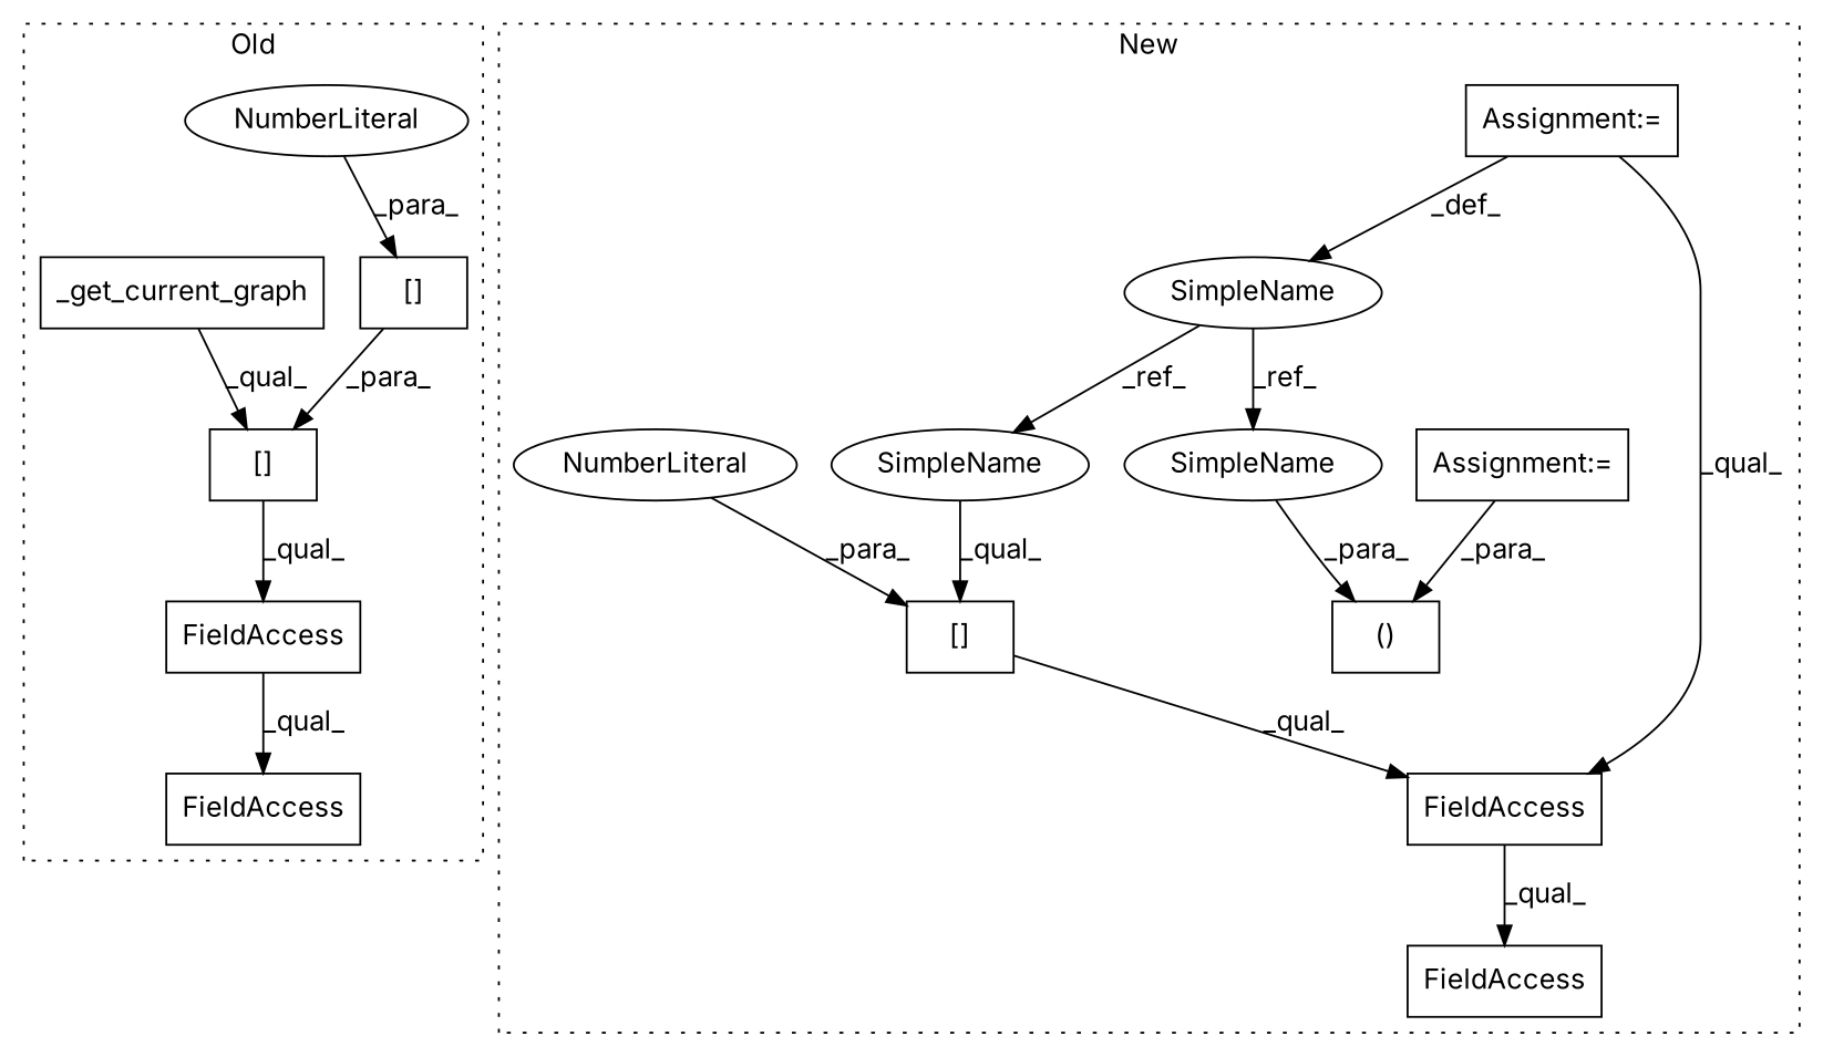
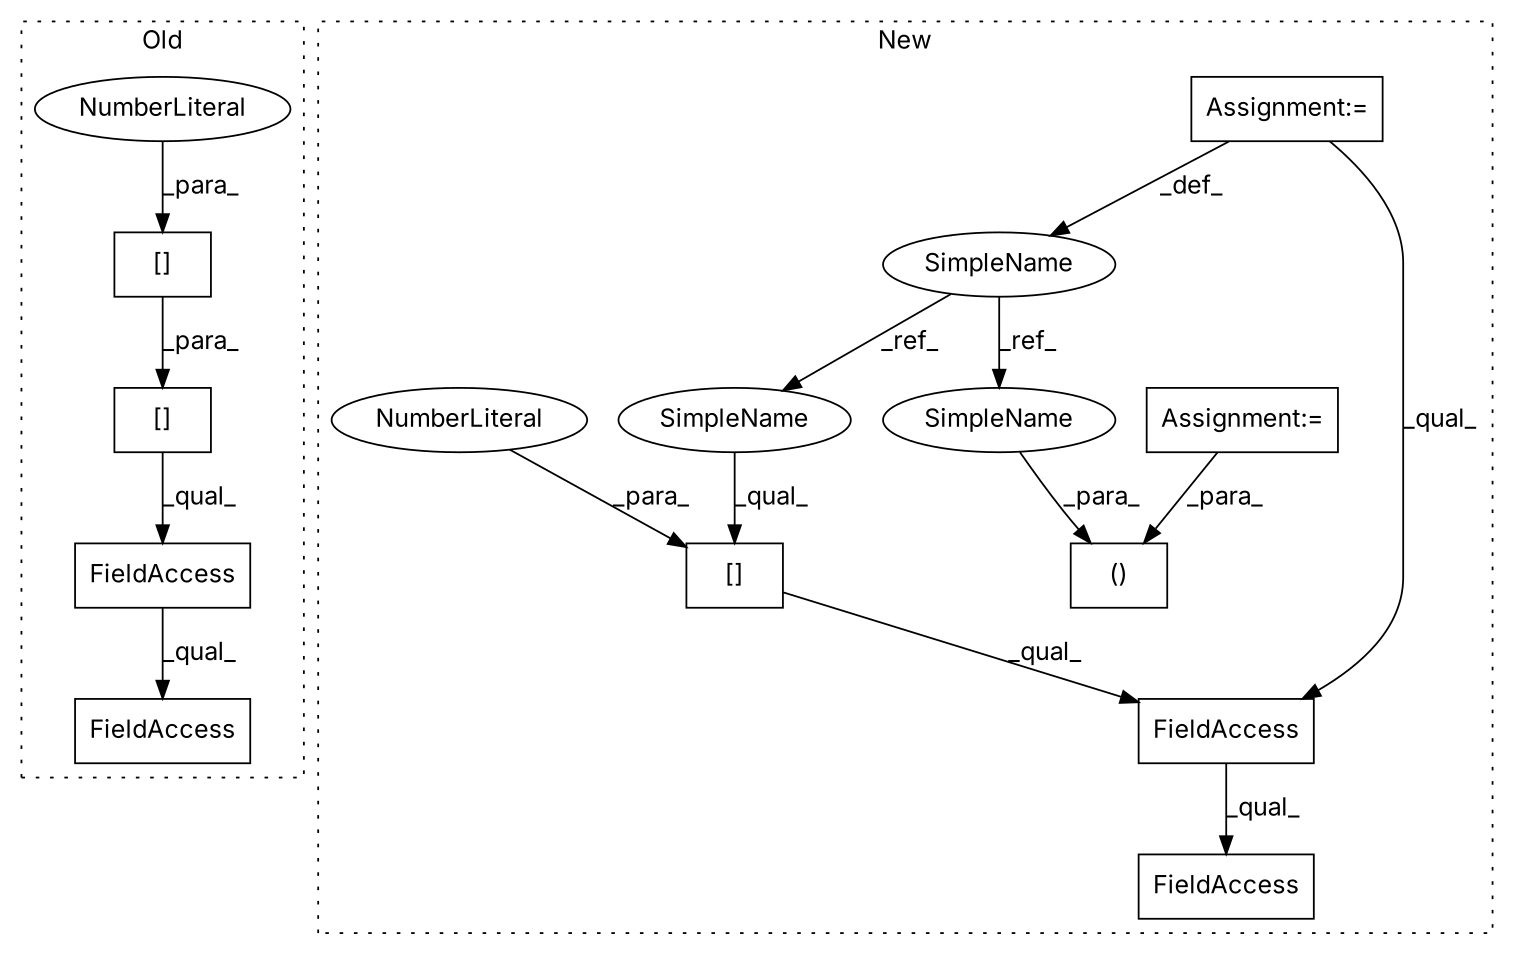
  digraph {
    fontname=Inter
    node [a=22 l=11 s=69385 shape=box fontname=Inter]
    edge [fontname=Inter]
    n1 [a=2 l="12,1" label="[]" s="54684,54697"]
    n2 [a=34 l=1 label=NumberLiteral s=54696 shape=ellipse]
    n3 [a=2 l="6,1" label="[]" s="54678,54698"]
-   n4 [a=32 l=20 label=_get_current_graph s=54622]
    n5 [l=31 label=FieldAccess s=54678]
    n6 [l=27 label=FieldAccess s=54678]
    n7 [a=106 l=59 label="()" s=69249]
    n8 [a=7 label="Assignment:=" s=69031]
    n9 [a=7 label="Assignment:=" s=69168]
    n10 [a=2 l="12,1" label="[]" s="69385,69398"]
    n11 [a=34 l=1 label=NumberLiteral s=69397 shape=ellipse]
    n12 [a=42 label=SimpleName s=69168 shape=ellipse]
    n13 [l=24 label=FieldAccess]
    n14 [l=20 label=FieldAccess]
    n15 [a=42 label=SimpleName shape=ellipse]
    n16 [a=42 label=SimpleName s=69249 shape=ellipse]
    subgraph cluster_1 {
      label=Old
      style=dotted
      n1
      n2
      n3
-     n4
      n5
      n6
    }
    subgraph cluster_2 {
      label=New
      style=dotted
      n7
      n8
      n9
      n10
      n11
      n12
      n13
      n14
      n15
      n16
    }
    n1 -> n3 [label=_para_]
    n2 -> n1 [label=_para_]
    n3 -> n6 [label=_qual_]
-   n4 -> n3 [label=_qual_]
    n6 -> n5 [label=_qual_]
    n8 -> n7 [label=_para_]
    n9 -> n12 [label=_def_]
    n9 -> n14 [label=_qual_]
    n10 -> n14 [label=_qual_]
    n11 -> n10 [label=_para_]
    n12 -> n15 [label=_ref_]
    n12 -> n16 [label=_ref_]
    n14 -> n13 [label=_qual_]
    n15 -> n10 [label=_qual_]
    n16 -> n7 [label=_para_]
  }
